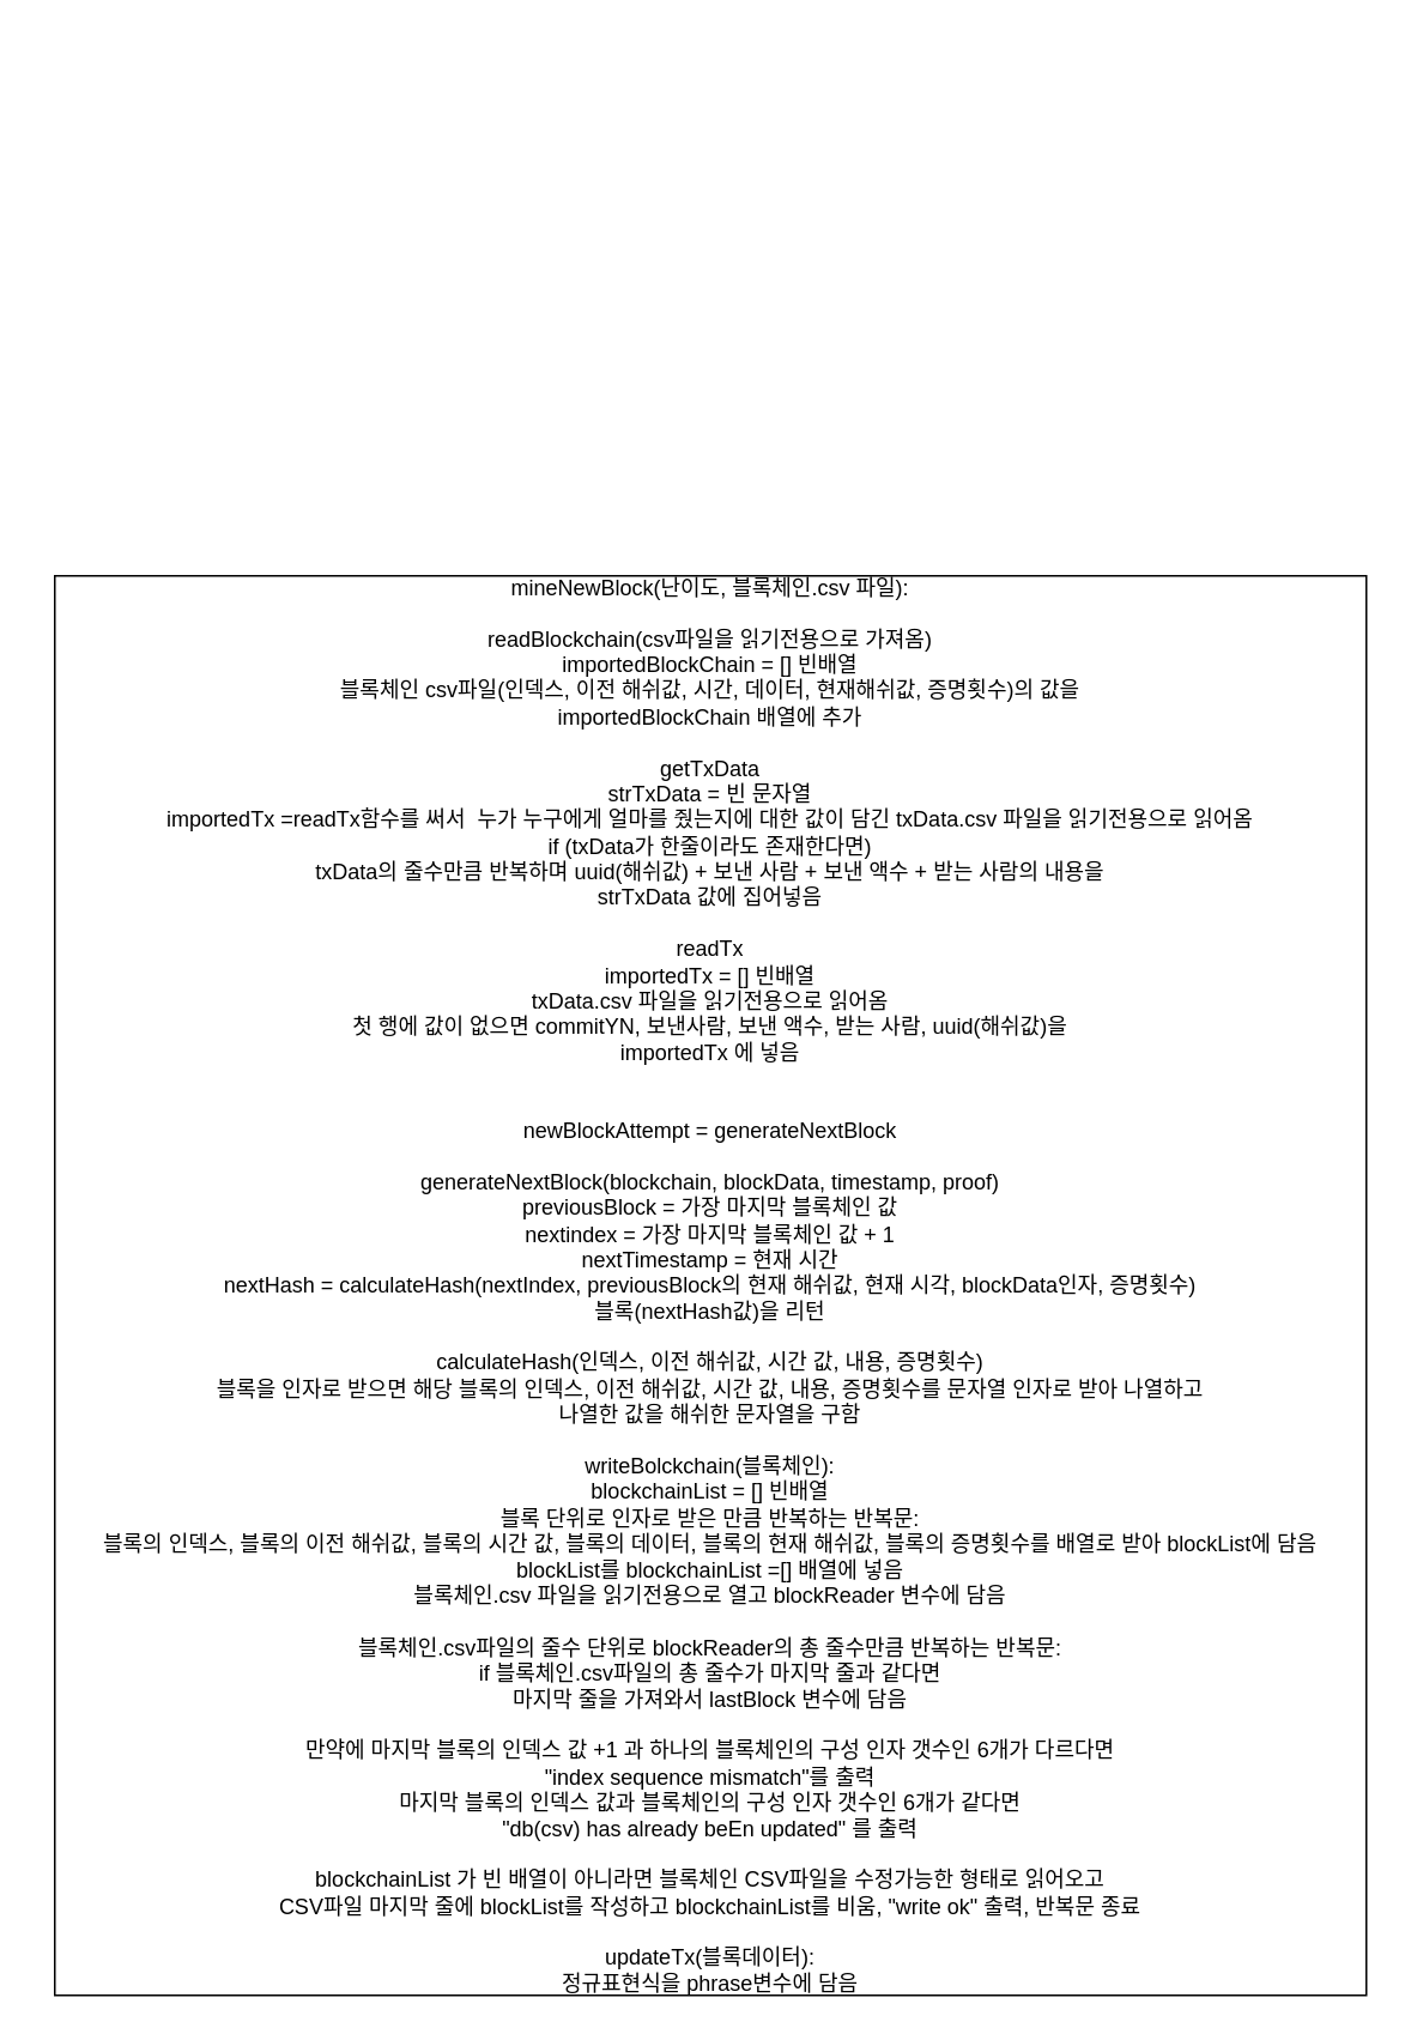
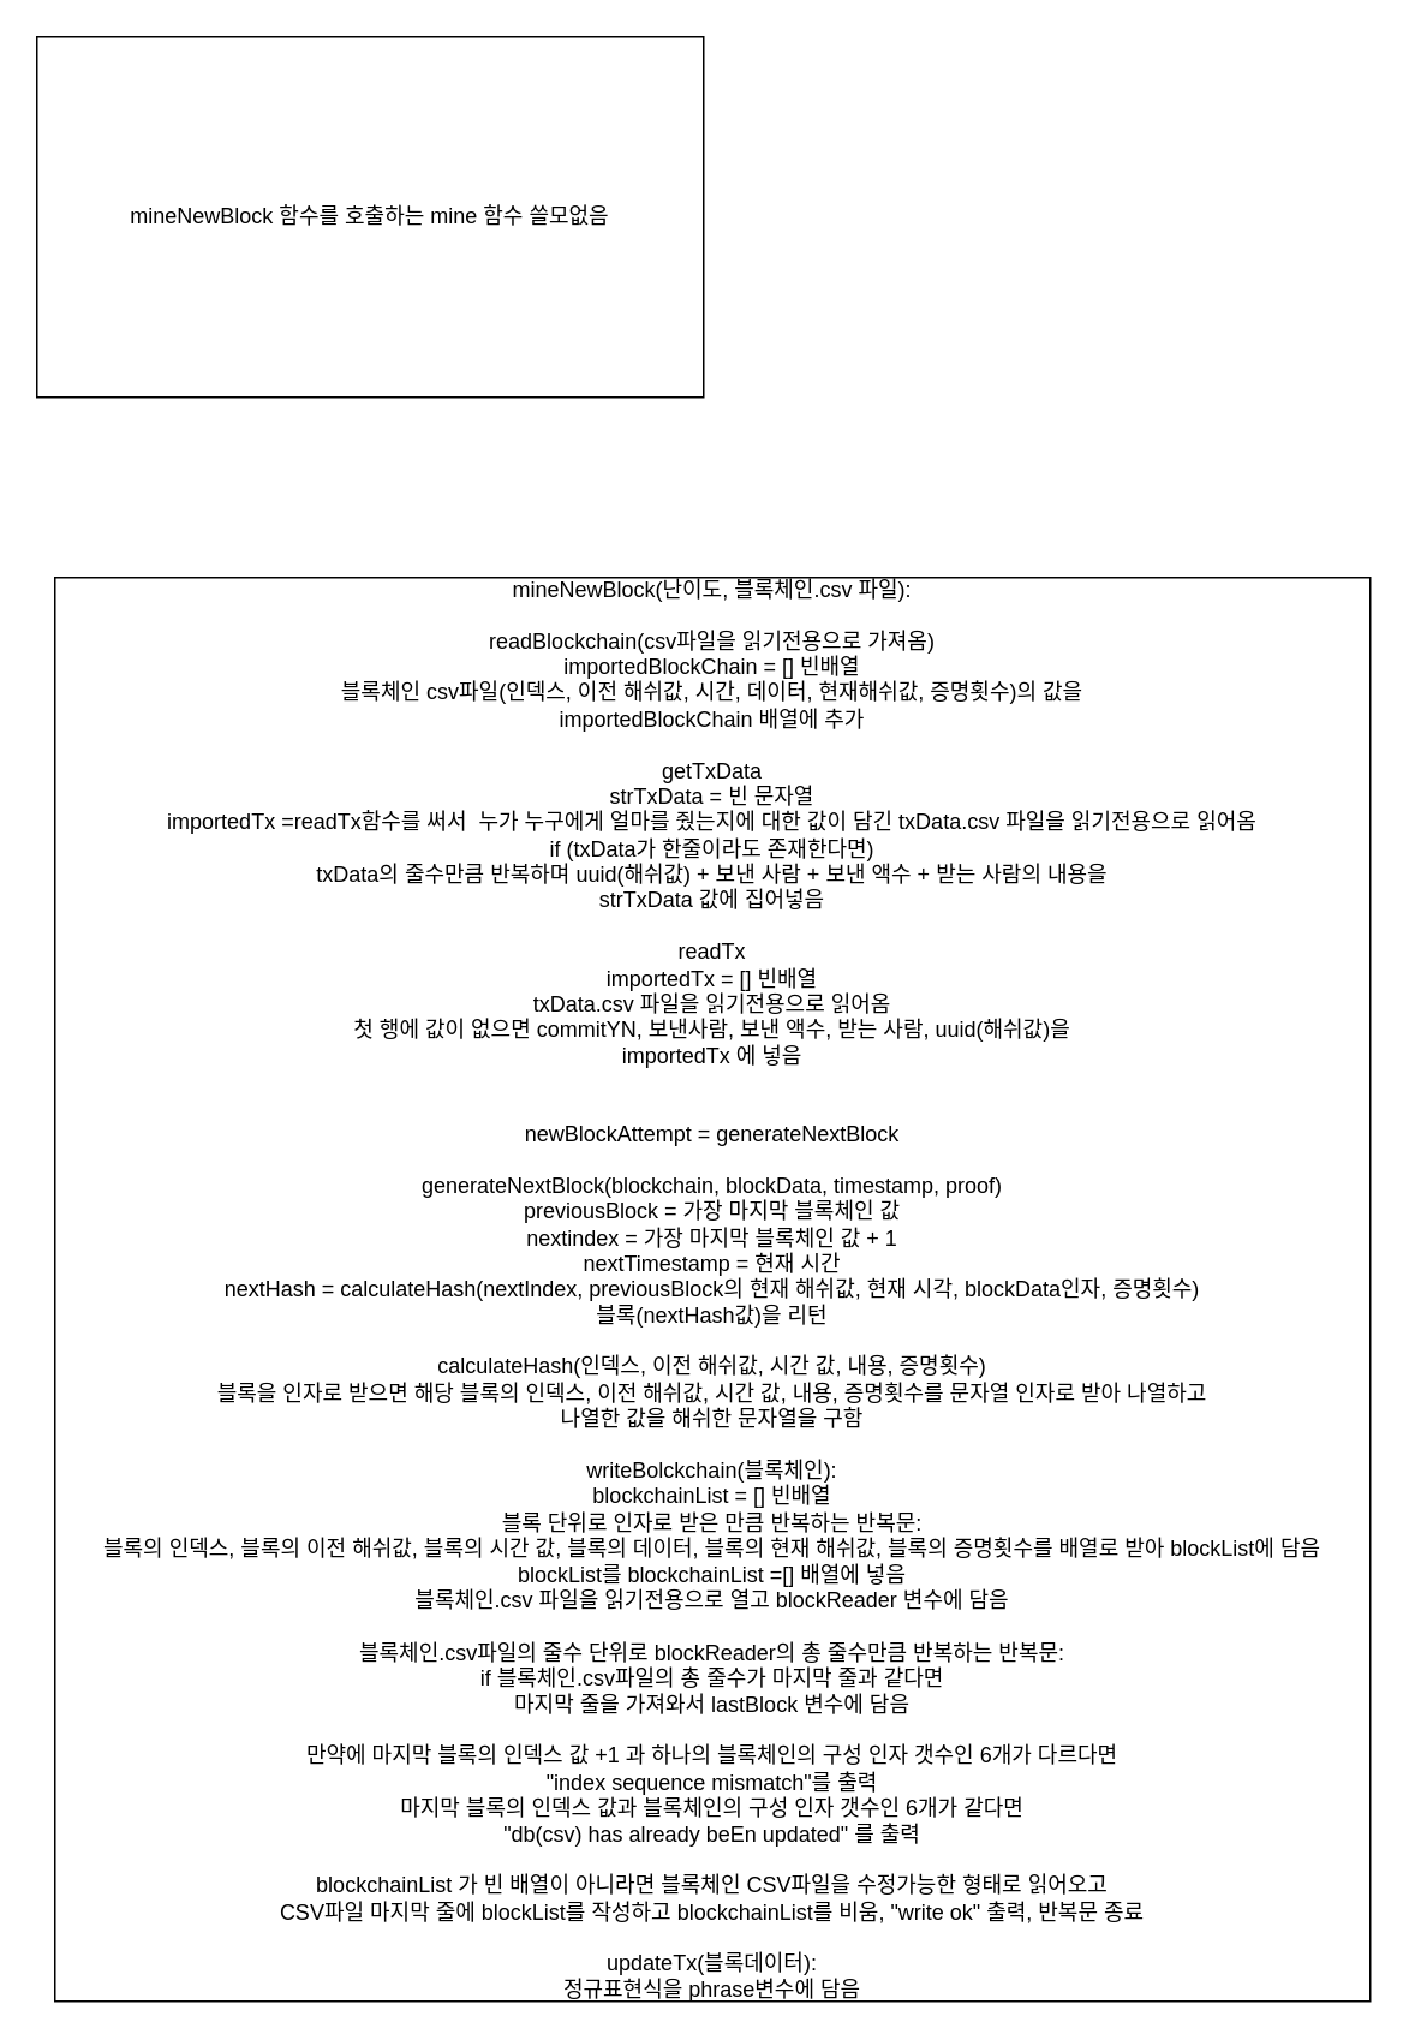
  <mxCell id="0" />
  <mxCell id="1" parent="0" />
  <mxCell id="2" value="mineNewBlock(난이도, 블록체인.csv 파일):&lt;br&gt;&lt;br&gt;readBlockchain(csv파일을 읽기전용으로 가져옴)&lt;br&gt;importedBlockChain = [] 빈배열&lt;br&gt;블록체인 csv파일(인덱스, 이전 해쉬값, 시간, 데이터, 현재해쉬값, 증명횟수)의 값을&lt;br&gt;importedBlockChain 배열에 추가&lt;br&gt;&lt;br&gt;getTxData&lt;br&gt;strTxData = 빈 문자열&lt;br&gt;importedTx =readTx함수를 써서&amp;nbsp; 누가 누구에게 얼마를 줬는지에 대한 값이 담긴 txData.csv 파일을 읽기전용으로 읽어옴&lt;br&gt;if (txData가 한줄이라도 존재한다면)&lt;br&gt;txData의 줄수만큼 반복하며 uuid(해쉬값) + 보낸 사람 + 보낸 액수 + 받는 사람의 내용을&lt;br&gt;strTxData 값에 집어넣음&lt;br&gt;&lt;br&gt;readTx&lt;br&gt;importedTx = [] 빈배열&lt;br&gt;txData.csv 파일을 읽기전용으로 읽어옴&lt;br&gt;첫 행에 값이 없으면 commitYN, 보낸사람, 보낸 액수, 받는 사람, uuid(해쉬값)을&lt;br&gt;importedTx 에 넣음&lt;br&gt;&lt;br&gt;&lt;br&gt;newBlockAttempt = generateNextBlock&lt;br&gt;&lt;br&gt;generateNextBlock(blockchain, blockData, timestamp, proof)&lt;br&gt;previousBlock = 가장 마지막 블록체인 값&lt;br&gt;nextindex = 가장 마지막 블록체인 값 + 1&lt;br&gt;nextTimestamp = 현재 시간&lt;br&gt;nextHash = calculateHash(nextIndex, previousBlock의 현재 해쉬값, 현재 시각, blockData인자, 증명횟수)&lt;br&gt;블록(nextHash값)을 리턴&lt;br&gt;&lt;br&gt;calculateHash(인덱스, 이전 해쉬값, 시간 값, 내용, 증명횟수)&lt;br&gt;블록을 인자로 받으면 해당 블록의 인덱스, 이전 해쉬값, 시간 값, 내용, 증명횟수를 문자열 인자로 받아 나열하고&lt;br&gt;나열한 값을 해쉬한 문자열을 구함&lt;br&gt;&lt;br&gt;writeBolckchain(블록체인):&lt;br&gt;blockchainList = [] 빈배열&lt;br&gt;블록 단위로 인자로 받은 만큼 반복하는 반복문:&lt;br&gt;블록의 인덱스, 블록의 이전 해쉬값, 블록의 시간 값, 블록의 데이터, 블록의 현재 해쉬값, 블록의 증명횟수를 배열로 받아 blockList에 담음&lt;br&gt;blockList를 blockchainList&amp;nbsp;=[] 배열에 넣음&lt;br&gt;블록체인.csv 파일을 읽기전용으로 열고 blockReader 변수에 담음&lt;br&gt;&lt;br&gt;블록체인.csv파일의 줄수 단위로 blockReader의 총 줄수만큼 반복하는 반복문:&lt;br&gt;if 블록체인.csv파일의 총 줄수가 마지막 줄과 같다면&lt;br&gt;마지막 줄을 가져와서 lastBlock 변수에 담음&lt;br&gt;&lt;br&gt;만약에 마지막 블록의 인덱스 값 +1 과 하나의 블록체인의 구성 인자 갯수인 6개가 다르다면&lt;br&gt;&quot;index sequence mismatch&quot;를 출력&lt;br&gt;마지막 블록의 인덱스 값과 블록체인의 구성 인자 갯수인 6개가 같다면&lt;br&gt;&quot;db(csv) has already beEn updated&quot; 를 출력&lt;br&gt;&lt;br&gt;blockchainList 가 빈 배열이 아니라면 블록체인 CSV파일을 수정가능한 형태로 읽어오고&lt;br&gt;CSV파일 마지막 줄에 blockList를 작성하고 blockchainList를 비움, &quot;write ok&quot; 출력, 반복문 종료&lt;br&gt;&lt;br&gt;updateTx(블록데이터):&lt;br&gt;정규표현식을 phrase변수에 담음&lt;br&gt;" style="rounded=0;whiteSpace=wrap;html=1;" parent="1" vertex="1"><mxGeometry x="30" y="320" width="730" height="790" as="geometry" /></mxCell>
+ <mxCell id="3" value="mineNewBlock 함수를 호출하는 mine 함수 쓸모없음" style="rounded=0;whiteSpace=wrap;html=1;" parent="1" vertex="1"><mxGeometry x="20" y="20" width="370" height="200" as="geometry" /></mxCell>
